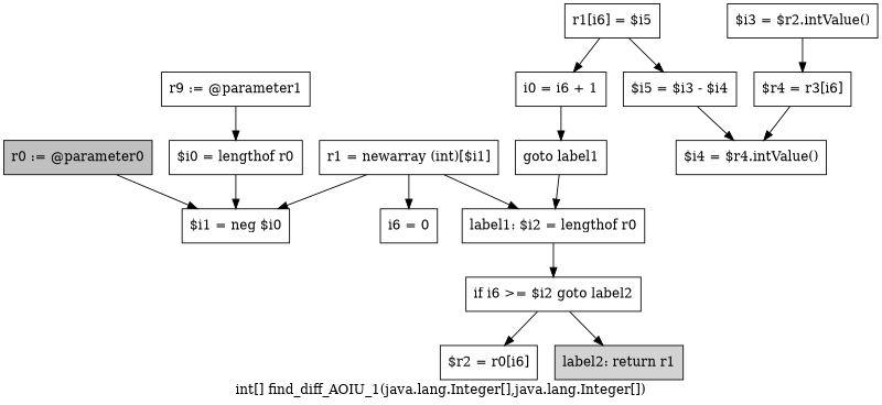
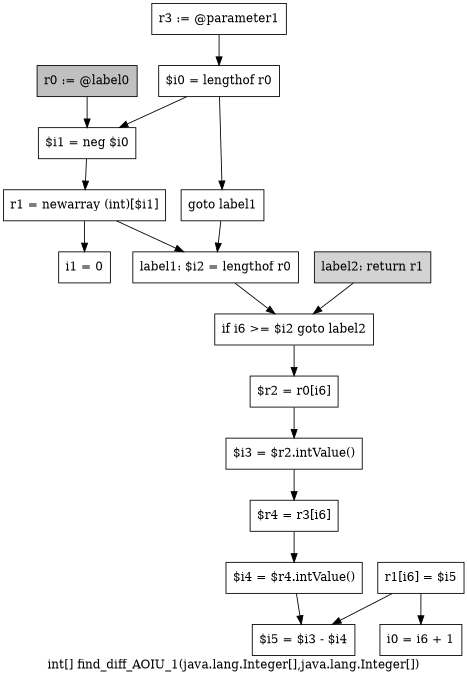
  digraph {
    label="int[] find_diff_AOIU_1(java.lang.Integer[],java.lang.Integer[])"
    node [shape=box]
-   n1 [fillcolor=gray label="r0 := @parameter0" style=filled]
+   n1 [fillcolor=gray label="r0 := @label0" style=filled]
    n2 [label="$i1 = neg $i0"]
-   n3 [label="r9 := @parameter1"]
+   n3 [label="r3 := @parameter1"]
    n4 [label="$i0 = lengthof r0"]
    n5 [label="r1 = newarray (int)[$i1]"]
-   n6 [label="i6 = 0"]
+   n6 [label="i1 = 0"]
    n7 [label="label1: $i2 = lengthof r0"]
    n8 [label="if i6 >= $i2 goto label2"]
    n9 [label="$r2 = r0[i6]"]
    n10 [fillcolor=lightgray label="label2: return r1" style=filled]
    n11 [label="$i3 = $r2.intValue()"]
    n12 [label="$r4 = r3[i6]"]
    n13 [label="$i4 = $r4.intValue()"]
    n14 [label="$i5 = $i3 - $i4"]
    n15 [label="r1[i6] = $i5"]
    n16 [label="i0 = i6 + 1"]
    n17 [label="goto label1"]
    n1 -> n2
-   n5 -> n2
+   n2 -> n5
    n3 -> n4
    n4 -> n2
    n5 -> n6
    n5 -> n7
    n7 -> n8
    n8 -> n9
-   n8 -> n10
+   n10 -> n8
+   n9 -> n11
    n11 -> n12
    n12 -> n13
-   n14 -> n13
+   n13 -> n14
    n15 -> n14
    n15 -> n16
-   n16 -> n17
+   n4 -> n17
    n17 -> n7
  }
